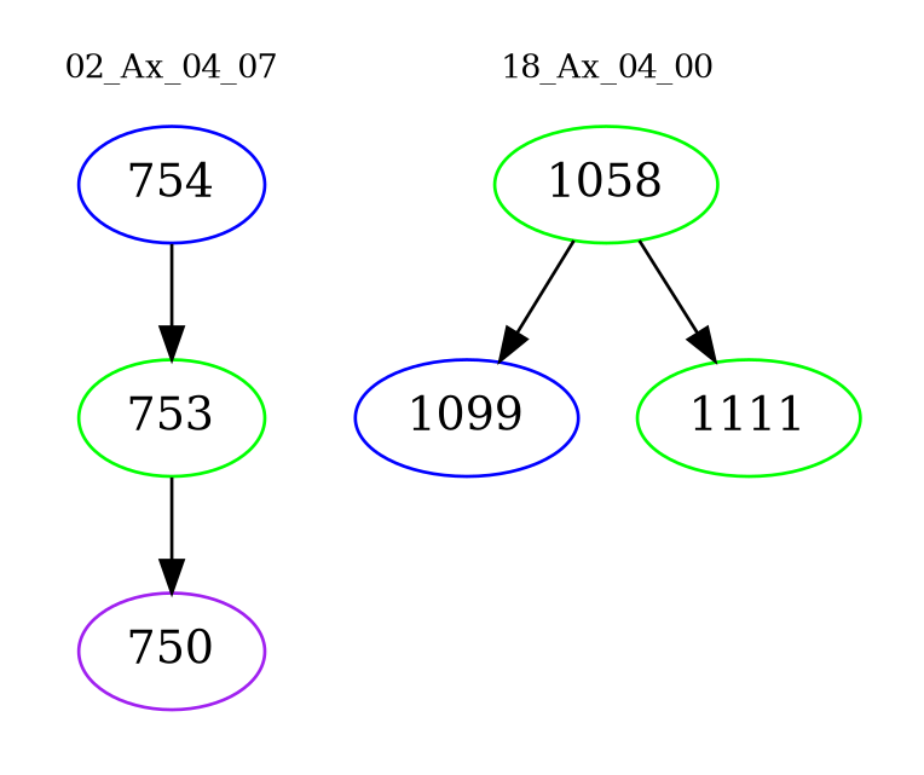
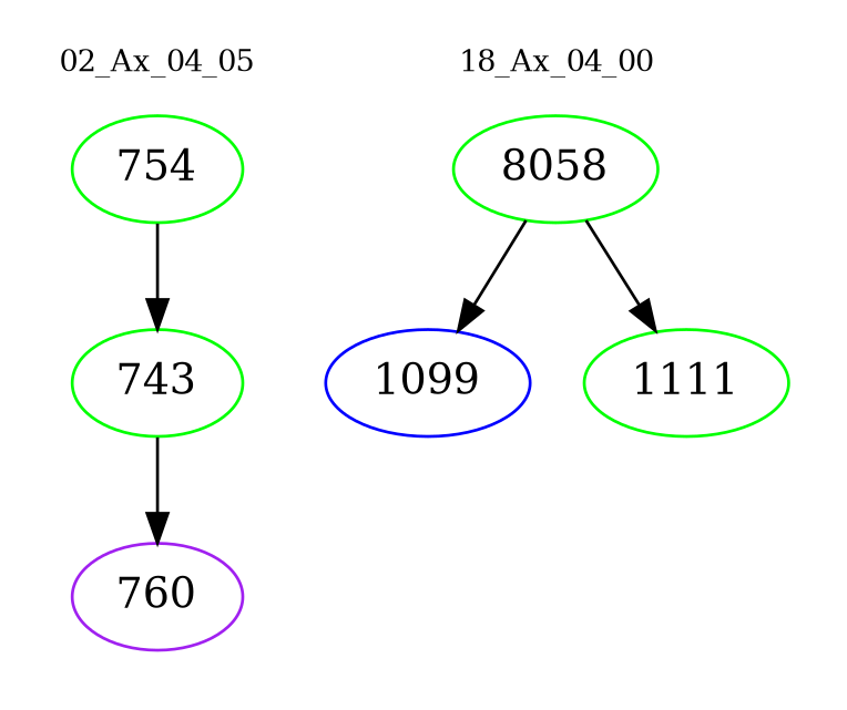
  digraph {
    node [color=green]
    edge [color=black]
-   n1 [color=blue label=754]
-   n2 [label=753]
-   n3 [color=purple label=750]
+   n1 [label=754]
+   n2 [label=743]
+   n3 [color=purple label=760]
    n4 [color=blue label=1099]
-   n5 [label=1058]
+   n5 [label=8058]
    n6 [label=1111]
    subgraph cluster_1 {
      color=white
      fontsize=10
-     label="02_Ax_04_07"
+     label="02_Ax_04_05"
      n1
      n2
      n3
    }
    subgraph cluster_2 {
      color=white
      fontsize=10
      label="18_Ax_04_00"
      n4
      n5
      n6
    }
    n1 -> n2
    n2 -> n3
    n5 -> n4
    n5 -> n6
  }
